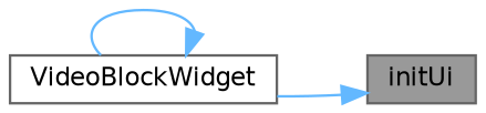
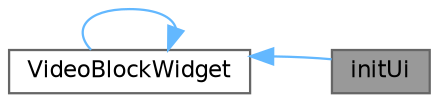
  digraph {
    rankdir=RL
    node [fontname=Helvetica fontsize=10 shape=box style=filled]
    edge [color=steelblue1 dir=back fontname=Helvetica fontsize=10 labelfontname=Helvetica labelfontsize=10 style=solid]
    n1 [color=gray40 fillcolor=grey60 fontcolor=black height=0.2 label=initUi width=0.4]
    n2 [color=grey40 fillcolor=white height=0.2 label=VideoBlockWidget width=0.4]
-   n1 -> n2
+   n2 -> n1
    n2 -> n2
  }
